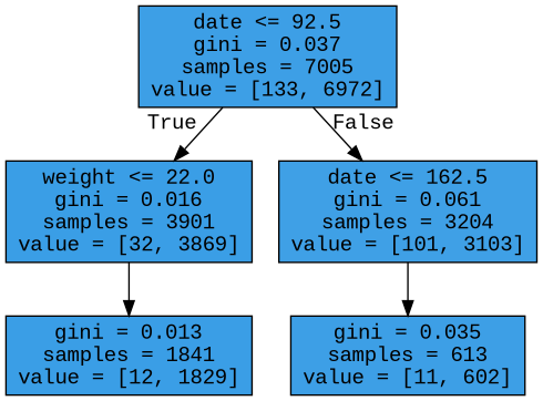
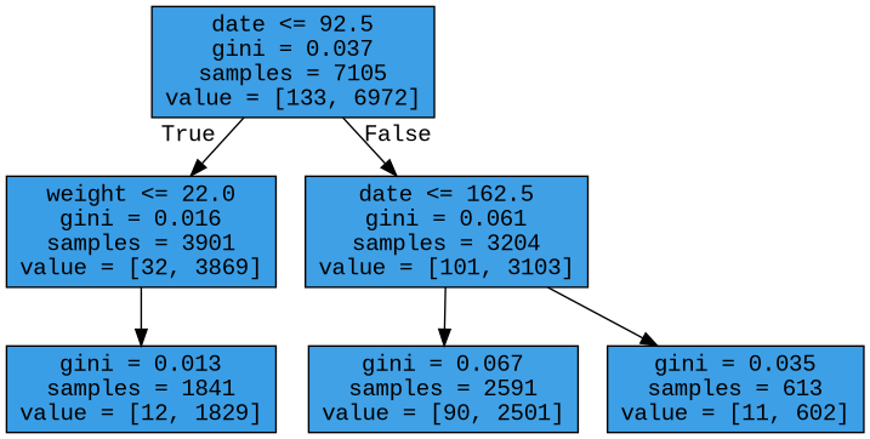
  digraph {
    fontname="Liberation Mono"
    node [color=black fillcolor="#399de5fa" fontname="Liberation Mono" shape=box style=filled]
    edge [fontname="Liberation Mono"]
-   n1 [label="date <= 92.5\ngini = 0.037\nsamples = 7005\nvalue = [133, 6972]"]
+   n1 [label="date <= 92.5\ngini = 0.037\nsamples = 7105\nvalue = [133, 6972]"]
    n2 [fillcolor="#399de5fd" label="weight <= 22.0\ngini = 0.016\nsamples = 3901\nvalue = [32, 3869]"]
    n3 [fillcolor="#399de5f7" label="date <= 162.5\ngini = 0.061\nsamples = 3204\nvalue = [101, 3103]"]
    n4 [fillcolor="#399de5fd" label="gini = 0.013\nsamples = 1841\nvalue = [12, 1829]"]
+   n5 [fillcolor="#399de5f6" label="gini = 0.067\nsamples = 2591\nvalue = [90, 2501]"]
    n6 [label="gini = 0.035\nsamples = 613\nvalue = [11, 602]"]
    n1 -> n2 [headlabel=True labelangle=45 labeldistance=2.5]
    n1 -> n3 [headlabel=False labelangle=-45 labeldistance=2.5]
    n2 -> n4
+   n3 -> n5
    n3 -> n6
  }
